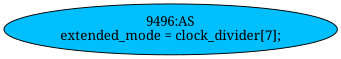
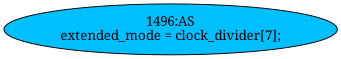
  strict digraph {
    fontname="Noto Serif"
-   n1 [ast="<pyverilog.vparser.ast.Assign object at 0x7fd77326e7d0>" def_var="['extended_mode']" fillcolor=deepskyblue label="9496:AS\nextended_mode = clock_divider[7];" statements="[]" style=filled typ=Assign use_var="['clock_divider']" fontname="Noto Serif"]
+   n1 [ast="<pyverilog.vparser.ast.Assign object at 0x7fd77326e7d0>" def_var="['extended_mode']" fillcolor=deepskyblue label="1496:AS\nextended_mode = clock_divider[7];" statements="[]" style=filled typ=Assign use_var="['clock_divider']" fontname="Noto Serif"]
  }
